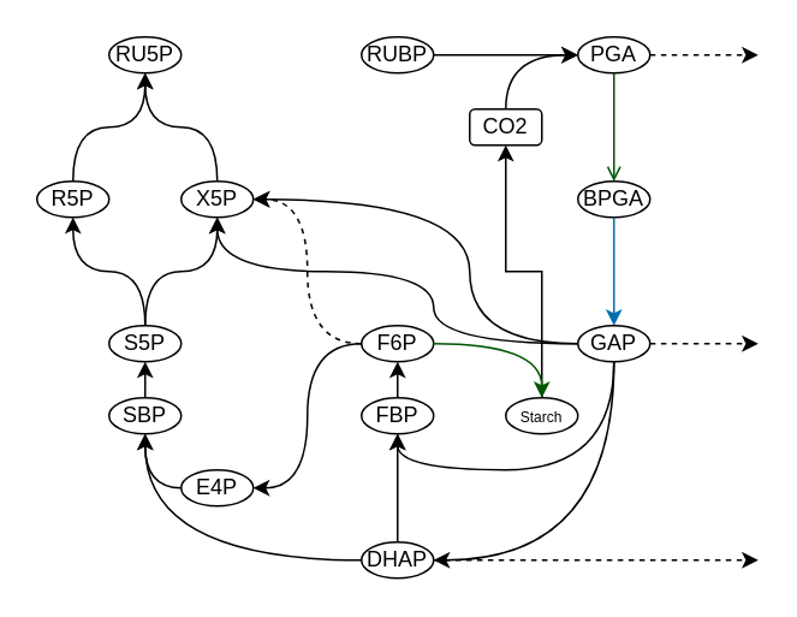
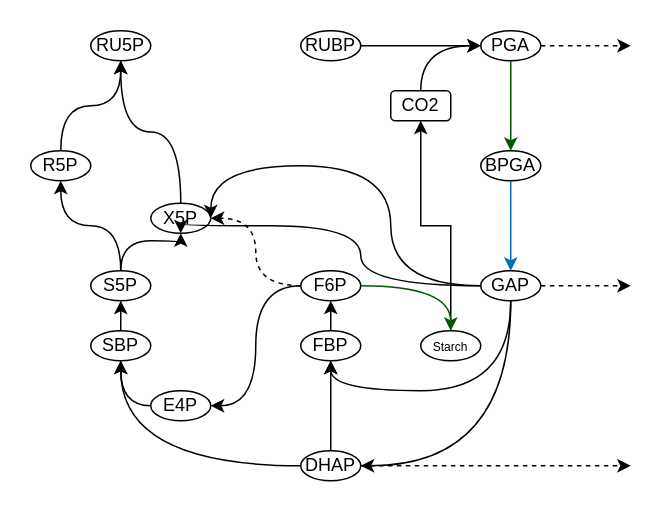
  <mxCell id="0" />
  <mxCell id="1" parent="0" />
  <mxCell id="2" value="" style="group" vertex="1" connectable="0" parent="1"><mxGeometry x="20" y="20" width="400" height="300" as="geometry" /></mxCell>
  <mxCell id="3" value="DHAP" style="ellipse;whiteSpace=wrap;html=1;strokeColor=#000000;strokeWidth=1;" parent="2" vertex="1"><mxGeometry x="180" y="280" width="40" height="20" as="geometry" /></mxCell>
  <mxCell id="4" value="FBP" style="ellipse;whiteSpace=wrap;html=1;strokeColor=#000000;strokeWidth=1;" parent="2" vertex="1"><mxGeometry x="180" y="200" width="40" height="20" as="geometry" /></mxCell>
  <mxCell id="5" value="" style="edgeStyle=orthogonalEdgeStyle;curved=1;rounded=0;orthogonalLoop=1;jettySize=auto;html=1;exitX=0.5;exitY=0;exitDx=0;exitDy=0;entryX=0.5;entryY=1;entryDx=0;entryDy=0;strokeColor=#000000;" parent="2" source="3" target="4" edge="1"><mxGeometry relative="1" as="geometry" /></mxCell>
  <mxCell id="6" value="RUBP" style="ellipse;whiteSpace=wrap;html=1;strokeColor=#000000;strokeWidth=1;" parent="2" vertex="1"><mxGeometry x="180" width="40" height="20" as="geometry" /></mxCell>
  <mxCell id="7" value="CO2" style="whiteSpace=wrap;html=1;strokeColor=#000000;strokeWidth=1;rounded=1;" parent="2" vertex="1"><mxGeometry x="240" y="40" width="40" height="20" as="geometry" /></mxCell>
  <mxCell id="8" value="" style="edgeStyle=orthogonalEdgeStyle;rounded=0;orthogonalLoop=1;jettySize=auto;html=1;" parent="2" source="9" target="7" edge="1"><mxGeometry relative="1" as="geometry" /></mxCell>
  <mxCell id="9" value="&lt;font style=&quot;font-size: 8px&quot;&gt;Starch&lt;/font&gt;" style="ellipse;whiteSpace=wrap;html=1;strokeColor=#000000;strokeWidth=1;verticalAlign=middle;" parent="2" vertex="1"><mxGeometry x="260" y="200" width="40" height="20" as="geometry" /></mxCell>
  <mxCell id="10" value="F6P" style="ellipse;whiteSpace=wrap;html=1;strokeColor=#000000;strokeWidth=1;" parent="2" vertex="1"><mxGeometry x="180" y="160" width="40" height="20" as="geometry" /></mxCell>
  <mxCell id="11" value="" style="edgeStyle=orthogonalEdgeStyle;rounded=0;orthogonalLoop=1;jettySize=auto;html=1;exitX=0.5;exitY=0;exitDx=0;exitDy=0;strokeColor=#000000;curved=1;" parent="2" source="4" edge="1"><mxGeometry relative="1" as="geometry"><mxPoint x="200" y="180" as="targetPoint" /></mxGeometry></mxCell>
  <mxCell id="12" value="" style="edgeStyle=orthogonalEdgeStyle;curved=1;rounded=0;orthogonalLoop=1;jettySize=auto;html=1;entryX=0.5;entryY=0;entryDx=0;entryDy=0;strokeWidth=1;fillColor=#008a00;strokeColor=#005700;exitX=1;exitY=0.5;exitDx=0;exitDy=0;" parent="2" source="10" target="9" edge="1"><mxGeometry relative="1" as="geometry"><mxPoint x="410" y="95" as="sourcePoint" /></mxGeometry></mxCell>
  <mxCell id="13" value="RU5P" style="ellipse;whiteSpace=wrap;html=1;strokeColor=#000000;strokeWidth=1;" parent="2" vertex="1"><mxGeometry x="40" width="40" height="20" as="geometry" /></mxCell>
  <mxCell id="14" value="" style="edgeStyle=orthogonalEdgeStyle;rounded=0;orthogonalLoop=1;jettySize=auto;html=1;exitX=0.5;exitY=0;exitDx=0;exitDy=0;entryX=0.5;entryY=1;entryDx=0;entryDy=0;strokeColor=#000000;curved=1;" parent="2" source="15" target="13" edge="1"><mxGeometry relative="1" as="geometry" /></mxCell>
  <mxCell id="15" value="R5P" style="ellipse;whiteSpace=wrap;html=1;strokeColor=#000000;strokeWidth=1;" parent="2" vertex="1"><mxGeometry y="80" width="40" height="20" as="geometry" /></mxCell>
  <mxCell id="16" value="" style="edgeStyle=orthogonalEdgeStyle;rounded=0;orthogonalLoop=1;jettySize=auto;html=1;exitX=0.5;exitY=0;exitDx=0;exitDy=0;entryX=0.5;entryY=1;entryDx=0;entryDy=0;strokeColor=#000000;curved=1;" parent="2" source="17" target="13" edge="1"><mxGeometry relative="1" as="geometry" /></mxCell>
- <mxCell id="17" value="X5P" style="ellipse;whiteSpace=wrap;html=1;strokeColor=#000000;strokeWidth=1;" parent="2" vertex="1"><mxGeometry x="80" y="80" width="40" height="20" as="geometry" /></mxCell>
+ <mxCell id="17" value="X5P" style="ellipse;whiteSpace=wrap;html=1;strokeColor=#000000;strokeWidth=1;" parent="2" vertex="1"><mxGeometry x="80" y="115" width="40" height="20" as="geometry" /></mxCell>
  <mxCell id="18" value="" style="edgeStyle=orthogonalEdgeStyle;curved=1;rounded=0;orthogonalLoop=1;jettySize=auto;html=1;exitX=0;exitY=0.5;exitDx=0;exitDy=0;strokeColor=#000000;entryX=1;entryY=0.5;entryDx=0;entryDy=0;dashed=1;" parent="2" source="10" target="17" edge="1"><mxGeometry relative="1" as="geometry"><mxPoint x="30" y="200" as="targetPoint" /></mxGeometry></mxCell>
  <mxCell id="19" value="E4P" style="ellipse;whiteSpace=wrap;html=1;strokeColor=#000000;strokeWidth=1;" parent="2" vertex="1"><mxGeometry x="80" y="240" width="40" height="20" as="geometry" /></mxCell>
  <mxCell id="20" value="" style="edgeStyle=orthogonalEdgeStyle;curved=1;rounded=0;orthogonalLoop=1;jettySize=auto;html=1;exitX=0;exitY=0.5;exitDx=0;exitDy=0;entryX=1;entryY=0.5;entryDx=0;entryDy=0;strokeColor=#000000;" parent="2" source="10" target="19" edge="1"><mxGeometry relative="1" as="geometry" /></mxCell>
  <mxCell id="21" value="SBP" style="ellipse;whiteSpace=wrap;html=1;strokeColor=#000000;strokeWidth=1;" parent="2" vertex="1"><mxGeometry x="40" y="200" width="40" height="20" as="geometry" /></mxCell>
  <mxCell id="22" value="" style="edgeStyle=orthogonalEdgeStyle;curved=1;rounded=0;orthogonalLoop=1;jettySize=auto;html=1;exitX=0;exitY=0.5;exitDx=0;exitDy=0;entryX=0.5;entryY=1;entryDx=0;entryDy=0;strokeColor=#000000;" parent="2" source="3" target="21" edge="1"><mxGeometry relative="1" as="geometry" /></mxCell>
  <mxCell id="23" value="" style="edgeStyle=orthogonalEdgeStyle;curved=1;rounded=0;orthogonalLoop=1;jettySize=auto;html=1;exitX=0;exitY=0.5;exitDx=0;exitDy=0;entryX=0.5;entryY=1;entryDx=0;entryDy=0;strokeColor=#000000;" parent="2" source="19" target="21" edge="1"><mxGeometry relative="1" as="geometry" /></mxCell>
  <mxCell id="24" value="" style="edgeStyle=orthogonalEdgeStyle;curved=1;rounded=0;orthogonalLoop=1;jettySize=auto;html=1;exitX=0.5;exitY=0;exitDx=0;exitDy=0;entryX=0.5;entryY=1;entryDx=0;entryDy=0;strokeColor=#000000;" parent="2" source="26" target="15" edge="1"><mxGeometry relative="1" as="geometry" /></mxCell>
  <mxCell id="25" value="" style="edgeStyle=orthogonalEdgeStyle;curved=1;rounded=0;orthogonalLoop=1;jettySize=auto;html=1;exitX=0.5;exitY=0;exitDx=0;exitDy=0;entryX=0.5;entryY=1;entryDx=0;entryDy=0;strokeColor=#000000;" parent="2" source="26" target="17" edge="1"><mxGeometry relative="1" as="geometry" /></mxCell>
  <mxCell id="26" value="S5P" style="ellipse;whiteSpace=wrap;html=1;strokeColor=#000000;strokeWidth=1;" parent="2" vertex="1"><mxGeometry x="40" y="160" width="40" height="20" as="geometry" /></mxCell>
  <mxCell id="27" value="" style="edgeStyle=orthogonalEdgeStyle;curved=1;rounded=0;orthogonalLoop=1;jettySize=auto;html=1;exitX=0.5;exitY=0;exitDx=0;exitDy=0;entryX=0.5;entryY=1;entryDx=0;entryDy=0;strokeColor=#000000;" parent="2" source="21" target="26" edge="1"><mxGeometry relative="1" as="geometry" /></mxCell>
  <mxCell id="28" value="" style="edgeStyle=orthogonalEdgeStyle;curved=1;rounded=0;orthogonalLoop=1;jettySize=auto;html=1;exitX=0.5;exitY=1;exitDx=0;exitDy=0;strokeWidth=1;strokeColor=#000000;entryX=1;entryY=0.5;entryDx=0;entryDy=0;" parent="2" source="37" target="3" edge="1"><mxGeometry relative="1" as="geometry" /></mxCell>
  <mxCell id="29" value="" style="edgeStyle=orthogonalEdgeStyle;curved=1;rounded=0;orthogonalLoop=1;jettySize=auto;html=1;exitX=0.5;exitY=1;exitDx=0;exitDy=0;entryX=0.5;entryY=1;entryDx=0;entryDy=0;strokeWidth=1;strokeColor=#000000;" parent="2" source="37" target="4" edge="1"><mxGeometry relative="1" as="geometry" /></mxCell>
  <mxCell id="30" value="" style="edgeStyle=orthogonalEdgeStyle;curved=1;rounded=0;orthogonalLoop=1;jettySize=auto;html=1;exitX=1;exitY=0.5;exitDx=0;exitDy=0;entryX=0;entryY=0.5;entryDx=0;entryDy=0;strokeWidth=1;strokeColor=#000000;" parent="2" source="6" target="33" edge="1"><mxGeometry relative="1" as="geometry" /></mxCell>
  <mxCell id="31" value="" style="edgeStyle=orthogonalEdgeStyle;rounded=0;orthogonalLoop=1;jettySize=auto;html=1;exitX=0.5;exitY=0;exitDx=0;exitDy=0;strokeWidth=1;curved=1;entryX=0;entryY=0.5;entryDx=0;entryDy=0;strokeColor=#000000;" parent="2" source="7" target="33" edge="1"><mxGeometry relative="1" as="geometry" /></mxCell>
  <mxCell id="32" value="" style="edgeStyle=orthogonalEdgeStyle;curved=1;rounded=0;orthogonalLoop=1;jettySize=auto;html=1;exitX=0;exitY=0.5;exitDx=0;exitDy=0;entryX=1;entryY=0.5;entryDx=0;entryDy=0;strokeColor=#000000;" parent="2" source="37" target="17" edge="1"><mxGeometry relative="1" as="geometry"><Array as="points"><mxPoint x="240" y="170" /><mxPoint x="240" y="90" /></Array></mxGeometry></mxCell>
  <mxCell id="33" value="PGA" style="ellipse;whiteSpace=wrap;html=1;strokeColor=#000000;strokeWidth=1;" parent="2" vertex="1"><mxGeometry x="300" width="40" height="20" as="geometry" /></mxCell>
  <mxCell id="34" value="BPGA" style="ellipse;whiteSpace=wrap;html=1;strokeColor=#000000;strokeWidth=1;" parent="2" vertex="1"><mxGeometry x="300" y="80" width="40" height="20" as="geometry" /></mxCell>
- <mxCell id="35" value="" style="edgeStyle=orthogonalEdgeStyle;curved=1;rounded=0;orthogonalLoop=1;jettySize=auto;html=1;exitX=0.5;exitY=1;exitDx=0;exitDy=0;strokeWidth=1;fillColor=#008a00;strokeColor=#005700;endArrow=open;" parent="2" source="33" target="34" edge="1"><mxGeometry x="100" y="20" as="geometry" /></mxCell>
+ <mxCell id="35" value="" style="edgeStyle=orthogonalEdgeStyle;curved=1;rounded=0;orthogonalLoop=1;jettySize=auto;html=1;exitX=0.5;exitY=1;exitDx=0;exitDy=0;strokeWidth=1;fillColor=#008a00;strokeColor=#005700;" parent="2" source="33" target="34" edge="1"><mxGeometry x="100" y="20" as="geometry" /></mxCell>
  <mxCell id="36" value="" style="edgeStyle=orthogonalEdgeStyle;rounded=0;orthogonalLoop=1;jettySize=auto;html=1;exitX=0;exitY=0.5;exitDx=0;exitDy=0;strokeColor=#000000;entryX=0.5;entryY=1;entryDx=0;entryDy=0;curved=1;" parent="2" source="37" target="17" edge="1"><mxGeometry relative="1" as="geometry"><mxPoint x="220" y="80" as="targetPoint" /><Array as="points"><mxPoint x="220" y="170" /><mxPoint x="220" y="130" /><mxPoint x="100" y="130" /></Array></mxGeometry></mxCell>
  <mxCell id="37" value="GAP" style="ellipse;whiteSpace=wrap;html=1;strokeColor=#000000;strokeWidth=1;" parent="2" vertex="1"><mxGeometry x="300" y="160" width="40" height="20" as="geometry" /></mxCell>
  <mxCell id="38" value="" style="edgeStyle=orthogonalEdgeStyle;curved=1;rounded=0;orthogonalLoop=1;jettySize=auto;html=1;entryX=0.5;entryY=0;entryDx=0;entryDy=0;strokeWidth=1;fillColor=#1ba1e2;strokeColor=#006EAF;exitX=0.5;exitY=1;exitDx=0;exitDy=0;" parent="2" source="34" target="37" edge="1"><mxGeometry x="100" y="20" as="geometry"><mxPoint x="240" y="30" as="sourcePoint" /></mxGeometry></mxCell>
  <mxCell id="39" value="" style="edgeStyle=orthogonalEdgeStyle;curved=1;rounded=0;orthogonalLoop=1;jettySize=auto;html=1;exitX=1;exitY=0.5;exitDx=0;exitDy=0;fontSize=12;fillColor=#f5f5f5;dashed=1;strokeColor=#000000;" parent="2" source="33" edge="1"><mxGeometry x="480" y="-40.24" as="geometry"><mxPoint x="400" y="10" as="targetPoint" /><mxPoint x="340.0" y="10" as="sourcePoint" /></mxGeometry></mxCell>
  <mxCell id="40" value="" style="edgeStyle=orthogonalEdgeStyle;curved=1;rounded=0;orthogonalLoop=1;jettySize=auto;html=1;exitX=1;exitY=0.5;exitDx=0;exitDy=0;fontSize=12;dashed=1;strokeColor=#000000;" parent="2" source="3" edge="1"><mxGeometry x="470" y="-70.24" as="geometry"><mxPoint x="400" y="290" as="targetPoint" /><mxPoint x="340.0" y="90" as="sourcePoint" /><Array as="points" /></mxGeometry></mxCell>
  <mxCell id="41" value="" style="edgeStyle=orthogonalEdgeStyle;curved=1;rounded=0;orthogonalLoop=1;jettySize=auto;html=1;exitX=1;exitY=0.5;exitDx=0;exitDy=0;fontSize=12;dashed=1;strokeColor=#000000;" parent="2" source="37" edge="1"><mxGeometry x="480" y="-30.24" as="geometry"><mxPoint x="400" y="170" as="targetPoint" /><mxPoint x="340.0" y="170" as="sourcePoint" /></mxGeometry></mxCell>
